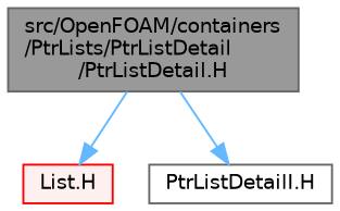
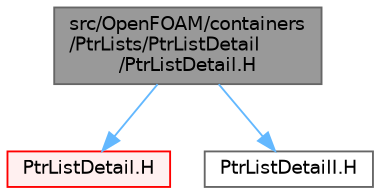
  digraph {
    node [fontname=Helvetica fontsize=10 shape=box style=filled]
    edge [color=steelblue1 fontname=Helvetica fontsize=10 labelfontname=Helvetica labelfontsize=10 style=solid]
    n1 [color=gray40 fillcolor=grey60 fontcolor=black height=0.2 label="src/OpenFOAM/containers\l/PtrLists/PtrListDetail\l/PtrListDetail.H" width=0.4]
-   n2 [color=red fillcolor="#FFF0F0" height=0.2 label="List.H" width=0.4]
+   n2 [color=red fillcolor="#FFF0F0" height=0.2 label="PtrListDetail.H" width=0.4]
    n3 [color=grey40 fillcolor=white height=0.2 label="PtrListDetailI.H" width=0.4]
    n1 -> n2
    n1 -> n3
  }
